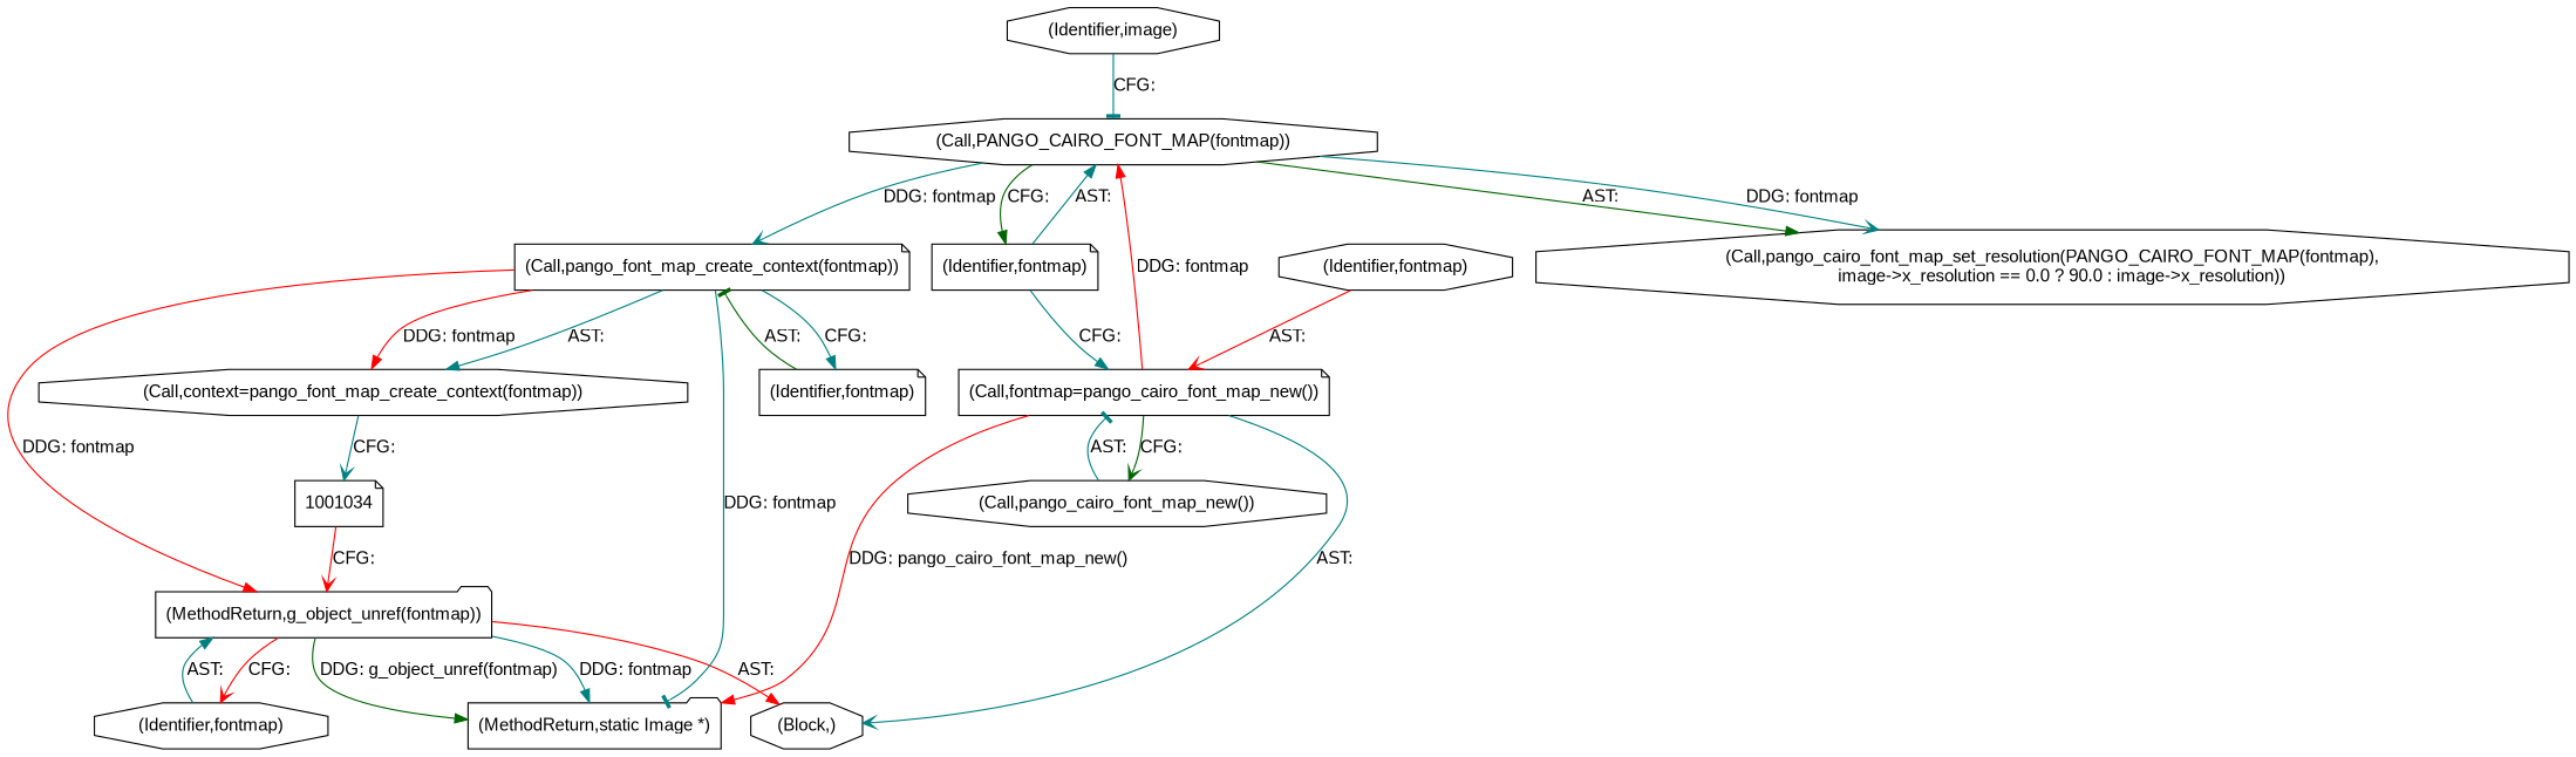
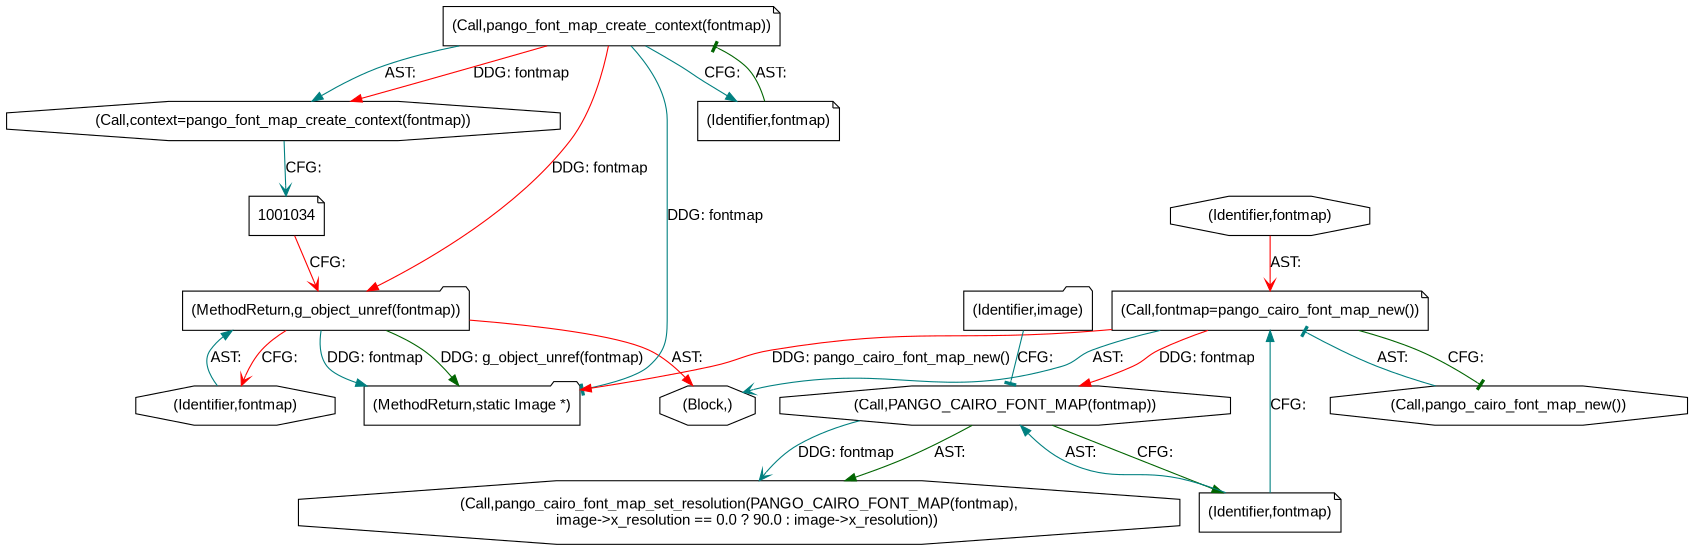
  digraph {
    fontname="Liberation Sans"
    node [fontname="Liberation Sans" shape=octagon]
    edge [arrowhead=normal color=teal fontname="Liberation Sans"]
    n1 [label="(MethodReturn,g_object_unref(fontmap))" shape=folder]
    n2 [label="(MethodReturn,static Image *)" shape=folder]
    n3 [label="(Block,)"]
    n4 [label="(Identifier,fontmap)"]
    n5 [label="(Call,pango_font_map_create_context(fontmap))" shape=note]
    n6 [label="(Call,context=pango_font_map_create_context(fontmap))"]
    n7 [label="(Identifier,fontmap)" shape=note]
    1001034 [shape=note]
    n9 [label="(Call,PANGO_CAIRO_FONT_MAP(fontmap))"]
    n10 [label="(Identifier,fontmap)" shape=note]
    n11 [label="(Call,pango_cairo_font_map_set_resolution(PANGO_CAIRO_FONT_MAP(fontmap),\n    image->x_resolution == 0.0 ? 90.0 : image->x_resolution))"]
    n12 [label="(Call,fontmap=pango_cairo_font_map_new())" shape=note]
    n13 [label="(Call,pango_cairo_font_map_new())"]
    n14 [label="(Identifier,fontmap)"]
-   n15 [label="(Identifier,image)"]
+   n15 [label="(Identifier,image)" shape=folder]
    n1 -> n2 [label="DDG: fontmap"]
    n1 -> n2 [color=darkgreen label="DDG: g_object_unref(fontmap)"]
    n1 -> n3 [color=red label="AST: "]
    n1 -> n4 [arrowhead=vee color=red label="CFG: "]
    n4 -> n1 [label="AST: "]
    n5 -> n1 [color=red label="DDG: fontmap"]
    n5 -> n2 [arrowhead=tee label="DDG: fontmap"]
    n5 -> n6 [label="AST: "]
    n5 -> n6 [color=red label="DDG: fontmap"]
    n5 -> n7 [label="CFG: "]
    n6 -> 1001034 [arrowhead=vee label="CFG: "]
    n7 -> n5 [arrowhead=tee color=darkgreen label="AST: "]
    1001034 -> n1 [arrowhead=vee color=red label="CFG: "]
-   n9 -> n5 [arrowhead=vee label="DDG: fontmap"]
    n9 -> n10 [color=darkgreen label="CFG: "]
    n9 -> n11 [color=darkgreen label="AST: "]
    n9 -> n11 [arrowhead=vee label="DDG: fontmap"]
    n10 -> n9 [label="AST: "]
    n10 -> n12 [label="CFG: "]
    n12 -> n2 [color=red label="DDG: pango_cairo_font_map_new()"]
    n12 -> n3 [arrowhead=vee label="AST: "]
    n12 -> n9 [color=red label="DDG: fontmap"]
-   n12 -> n13 [arrowhead=vee color=darkgreen label="CFG: "]
+   n12 -> n13 [arrowhead=tee color=darkgreen label="CFG: "]
    n13 -> n12 [arrowhead=tee label="AST: "]
    n14 -> n12 [arrowhead=vee color=red label="AST: "]
    n15 -> n9 [arrowhead=tee label="CFG: "]
  }
